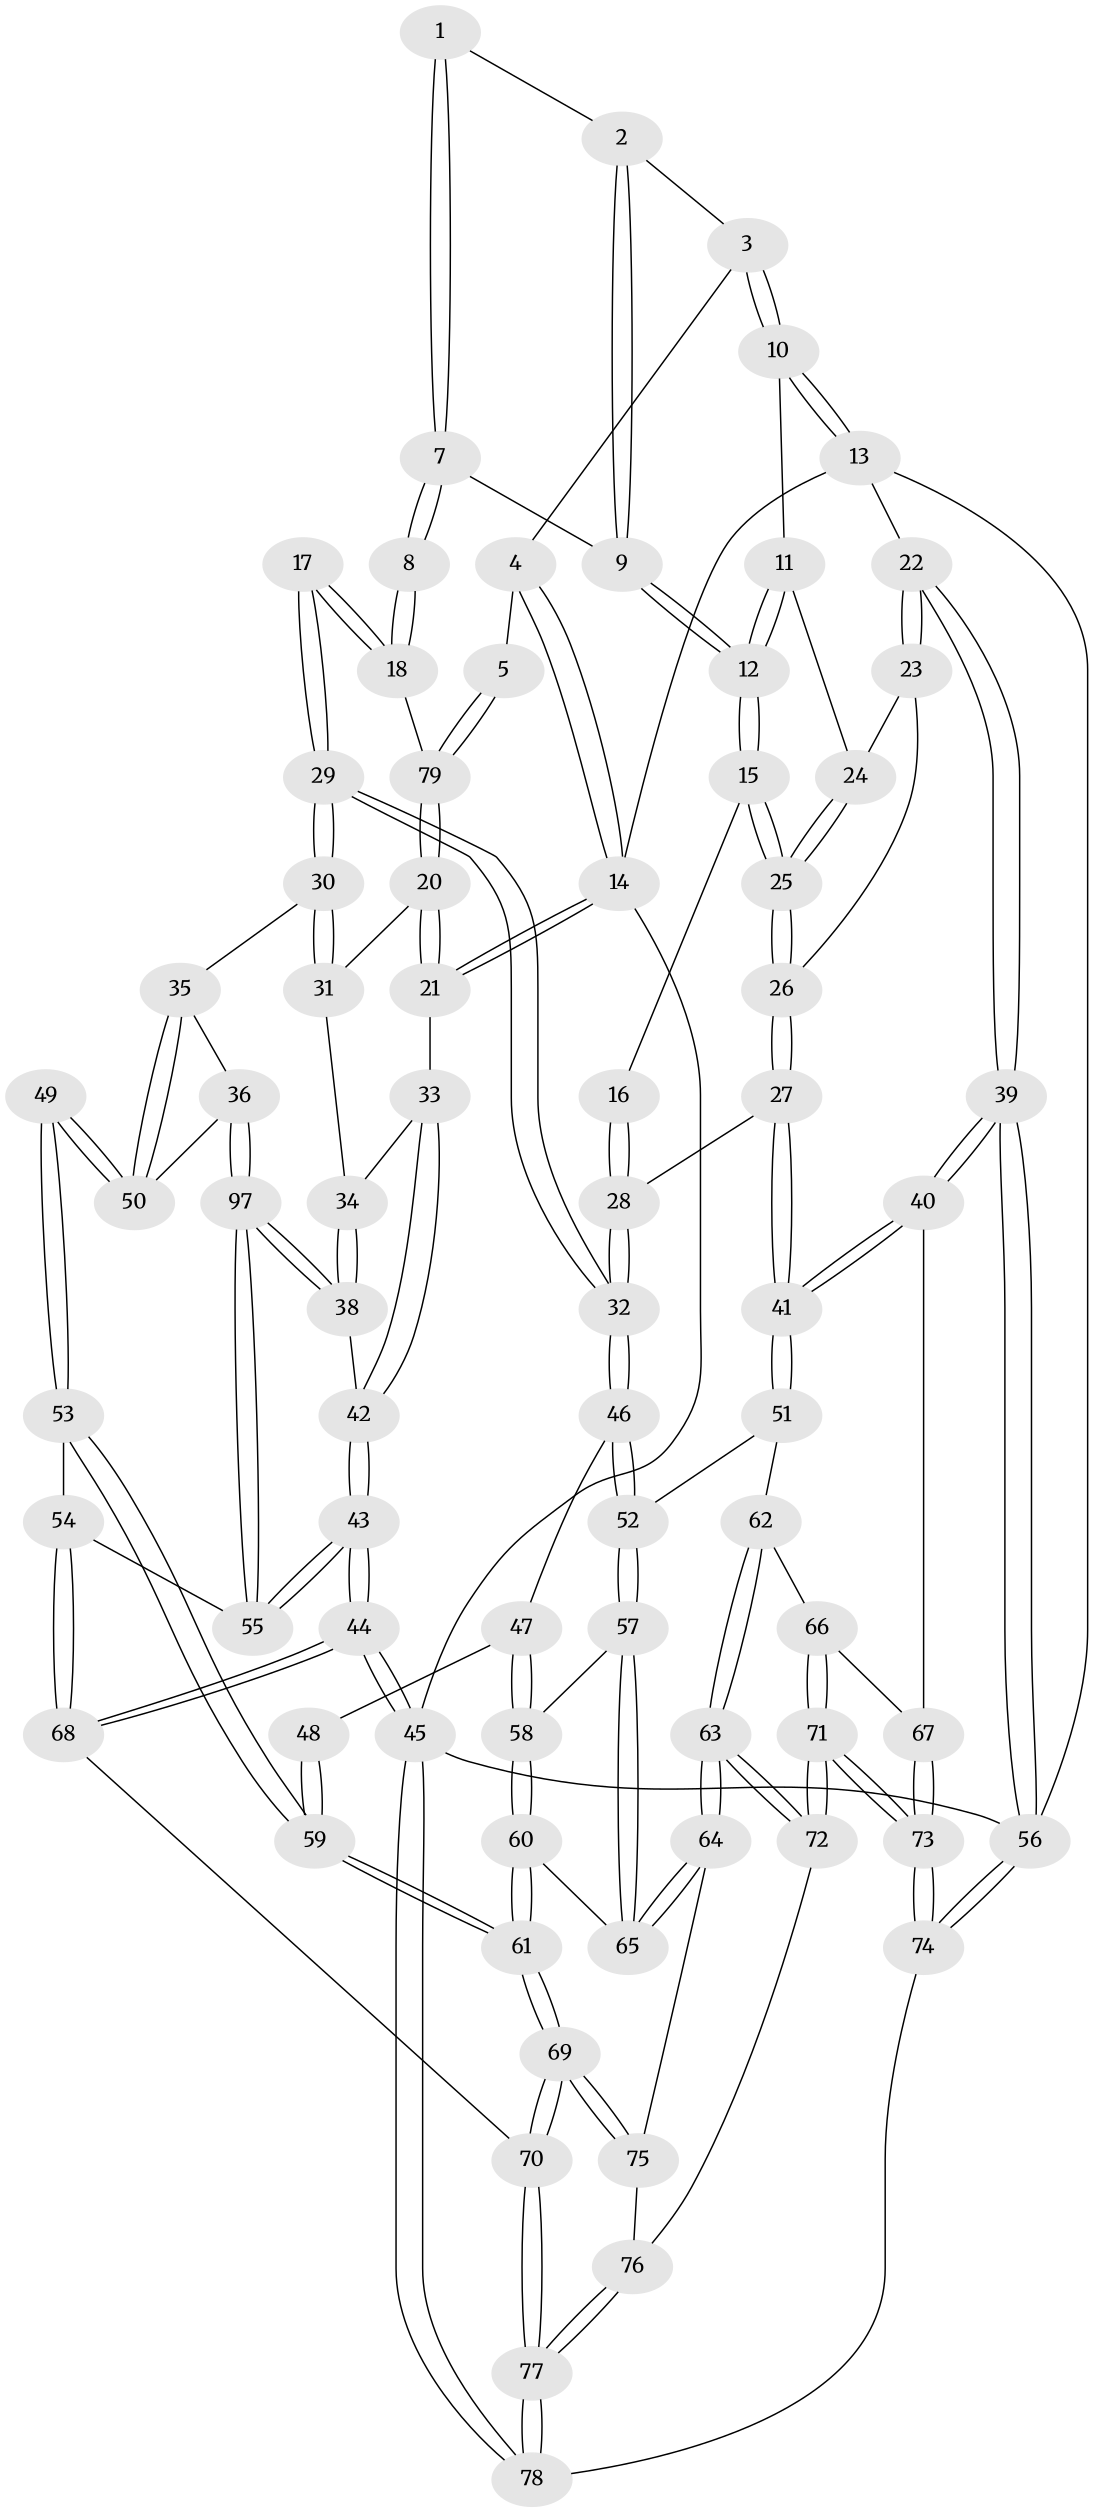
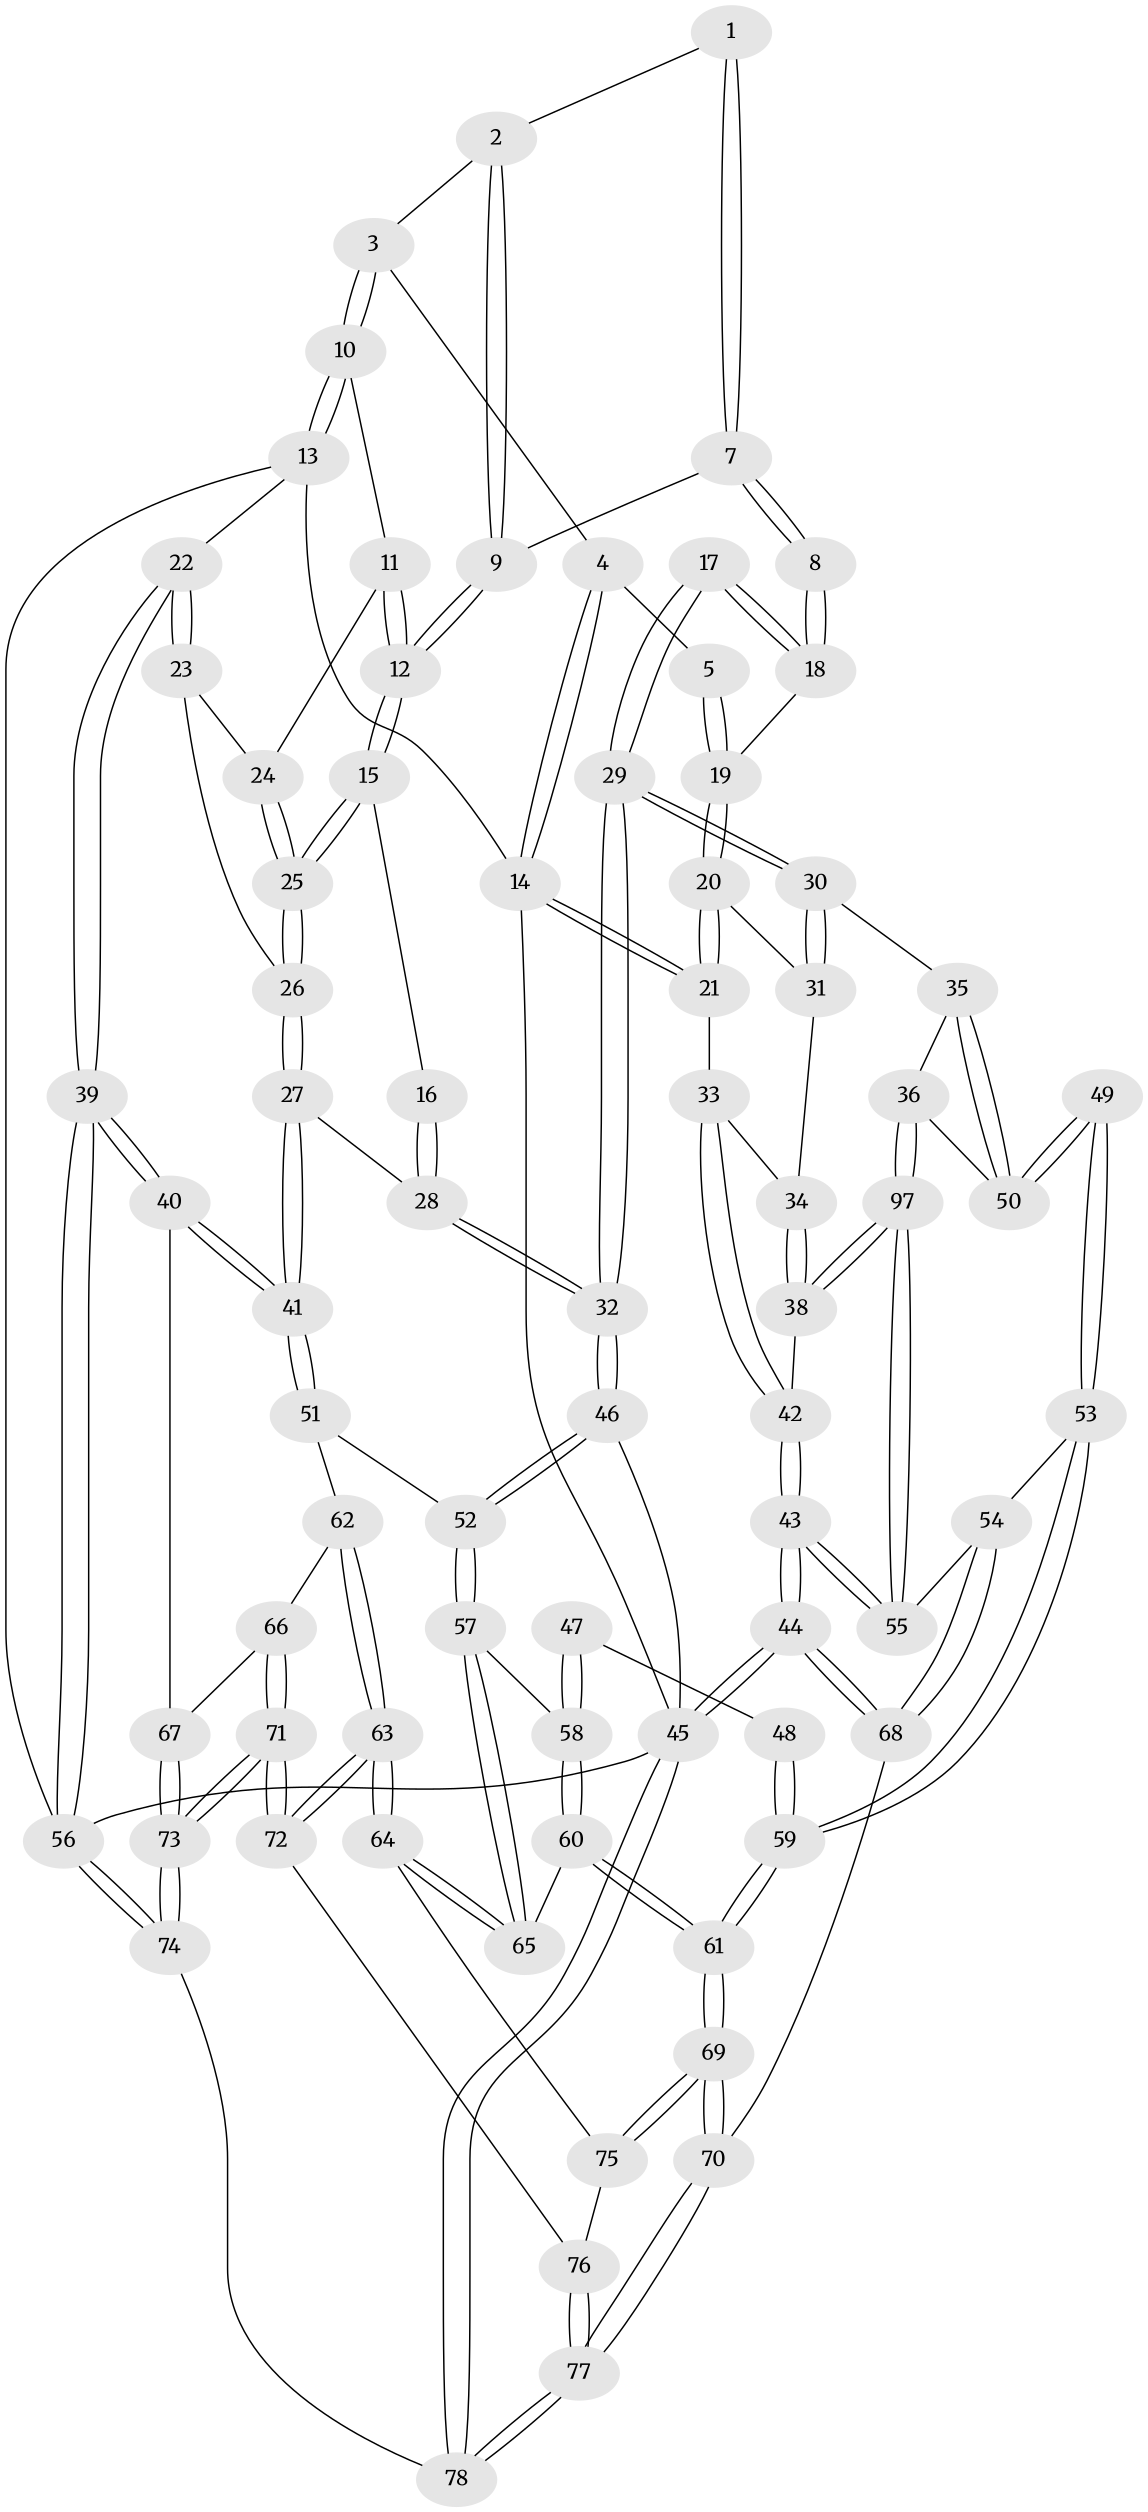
  graph {
    fontname=Merriweather
    node [color=gray90 fontname=Merriweather style=filled]
    edge [fontname=Merriweather]
    1
    2
    7
    3
    9
    8
    4
    10
    12
    5
    14
    11
    13
-   19 [label=79]
+   19
    21
    45
    20
    18
    15
    24
    22
    56
    25
    16
    23
    39
    74
    33
    78
    28
    26
    17
    29
    32
    30
    31
    34
    42
    40
    27
    41
    51
    46
    35
    36
    50
    38
    47
    52
    43
    n51 [label=97]
    55
    67
    73
    62
    44
    68
    70
    48
    58
    57
    59
    60
    49
    53
    61
    54
    63
    66
    65
    69
    75
    64
    72
    71
    76
    77
    1 -- 2
    1 -- 7
    1 -- 7
    2 -- 3
    2 -- 9
    2 -- 9
    7 -- 9
    7 -- 8
    7 -- 8
    3 -- 4
    3 -- 10
    3 -- 10
    9 -- 12
    9 -- 12
    8 -- 18
    8 -- 18
    4 -- 5
    4 -- 14
    4 -- 14
    10 -- 11
    10 -- 13
    10 -- 13
    12 -- 15
    12 -- 15
    5 -- 19
    5 -- 19
    14 -- 21
    14 -- 21
    14 -- 45
    11 -- 12
    11 -- 12
    11 -- 24
    13 -- 14
    13 -- 22
    13 -- 56
    19 -- 20
    19 -- 20
    21 -- 33
    45 -- 56
    45 -- 78
    45 -- 78
    20 -- 21
    20 -- 21
    20 -- 31
    18 -- 19
    15 -- 25
    15 -- 25
    15 -- 16
    24 -- 25
    24 -- 25
    22 -- 23
    22 -- 23
    22 -- 39
    22 -- 39
    56 -- 74
    56 -- 74
    25 -- 26
    25 -- 26
    16 -- 28
    16 -- 28
    23 -- 24
    23 -- 26
    39 -- 56
    39 -- 56
    39 -- 40
    39 -- 40
    74 -- 78
    33 -- 34
    33 -- 42
    33 -- 42
    28 -- 32
    28 -- 32
    26 -- 27
    26 -- 27
    17 -- 18
    17 -- 18
    17 -- 29
    17 -- 29
    29 -- 32
    29 -- 32
    29 -- 30
    29 -- 30
    32 -- 46
    32 -- 46
    30 -- 31
    30 -- 31
    30 -- 35
    31 -- 34
    34 -- 38
    34 -- 38
    42 -- 43
    42 -- 43
    40 -- 41
    40 -- 41
    40 -- 67
    27 -- 28
    27 -- 41
    27 -- 41
    41 -- 51
    41 -- 51
    51 -- 52
    51 -- 62
-   46 -- 47
+   46 -- 45
    46 -- 52
    46 -- 52
    35 -- 36
    35 -- 50
    35 -- 50
    36 -- 50
    36 -- n51
    36 -- n51
    38 -- 42
    47 -- 48
    47 -- 58
    47 -- 58
    52 -- 57
    52 -- 57
    43 -- 55
    43 -- 55
    43 -- 44
    43 -- 44
    n51 -- 38
    n51 -- 38
    n51 -- 55
    n51 -- 55
    67 -- 73
    67 -- 73
    73 -- 74
    73 -- 74
    62 -- 63
    62 -- 63
    62 -- 66
    44 -- 45
    44 -- 45
    44 -- 68
    44 -- 68
    68 -- 70
    70 -- 77
    70 -- 77
    48 -- 59
    48 -- 59
    58 -- 60
    58 -- 60
    57 -- 58
    57 -- 65
    57 -- 65
    59 -- 61
    59 -- 61
    60 -- 61
    60 -- 61
    60 -- 65
    49 -- 50
    49 -- 50
    49 -- 53
    49 -- 53
    53 -- 59
    53 -- 59
    53 -- 54
    61 -- 69
    61 -- 69
    54 -- 55
    54 -- 68
    54 -- 68
    63 -- 64
    63 -- 64
    63 -- 72
    63 -- 72
    66 -- 67
    66 -- 71
    66 -- 71
    69 -- 70
    69 -- 70
    69 -- 75
    69 -- 75
    75 -- 76
    64 -- 65
    64 -- 65
    64 -- 75
    72 -- 76
    71 -- 73
    71 -- 73
    71 -- 72
    71 -- 72
    76 -- 77
    76 -- 77
    77 -- 78
    77 -- 78
  }
